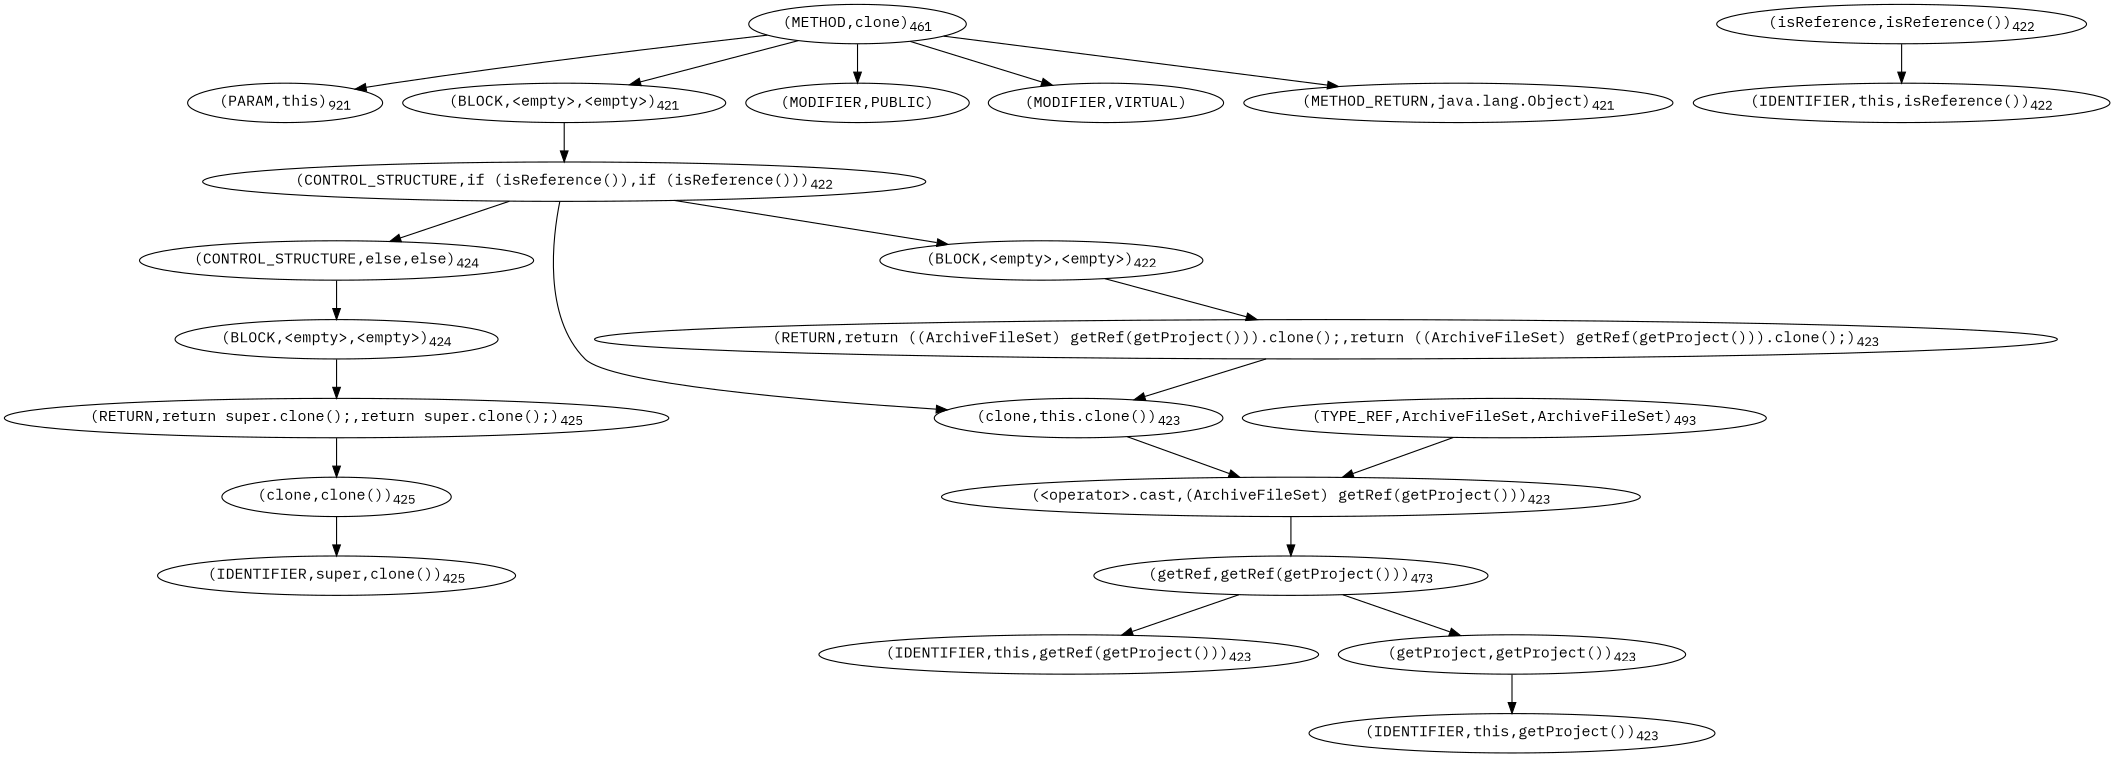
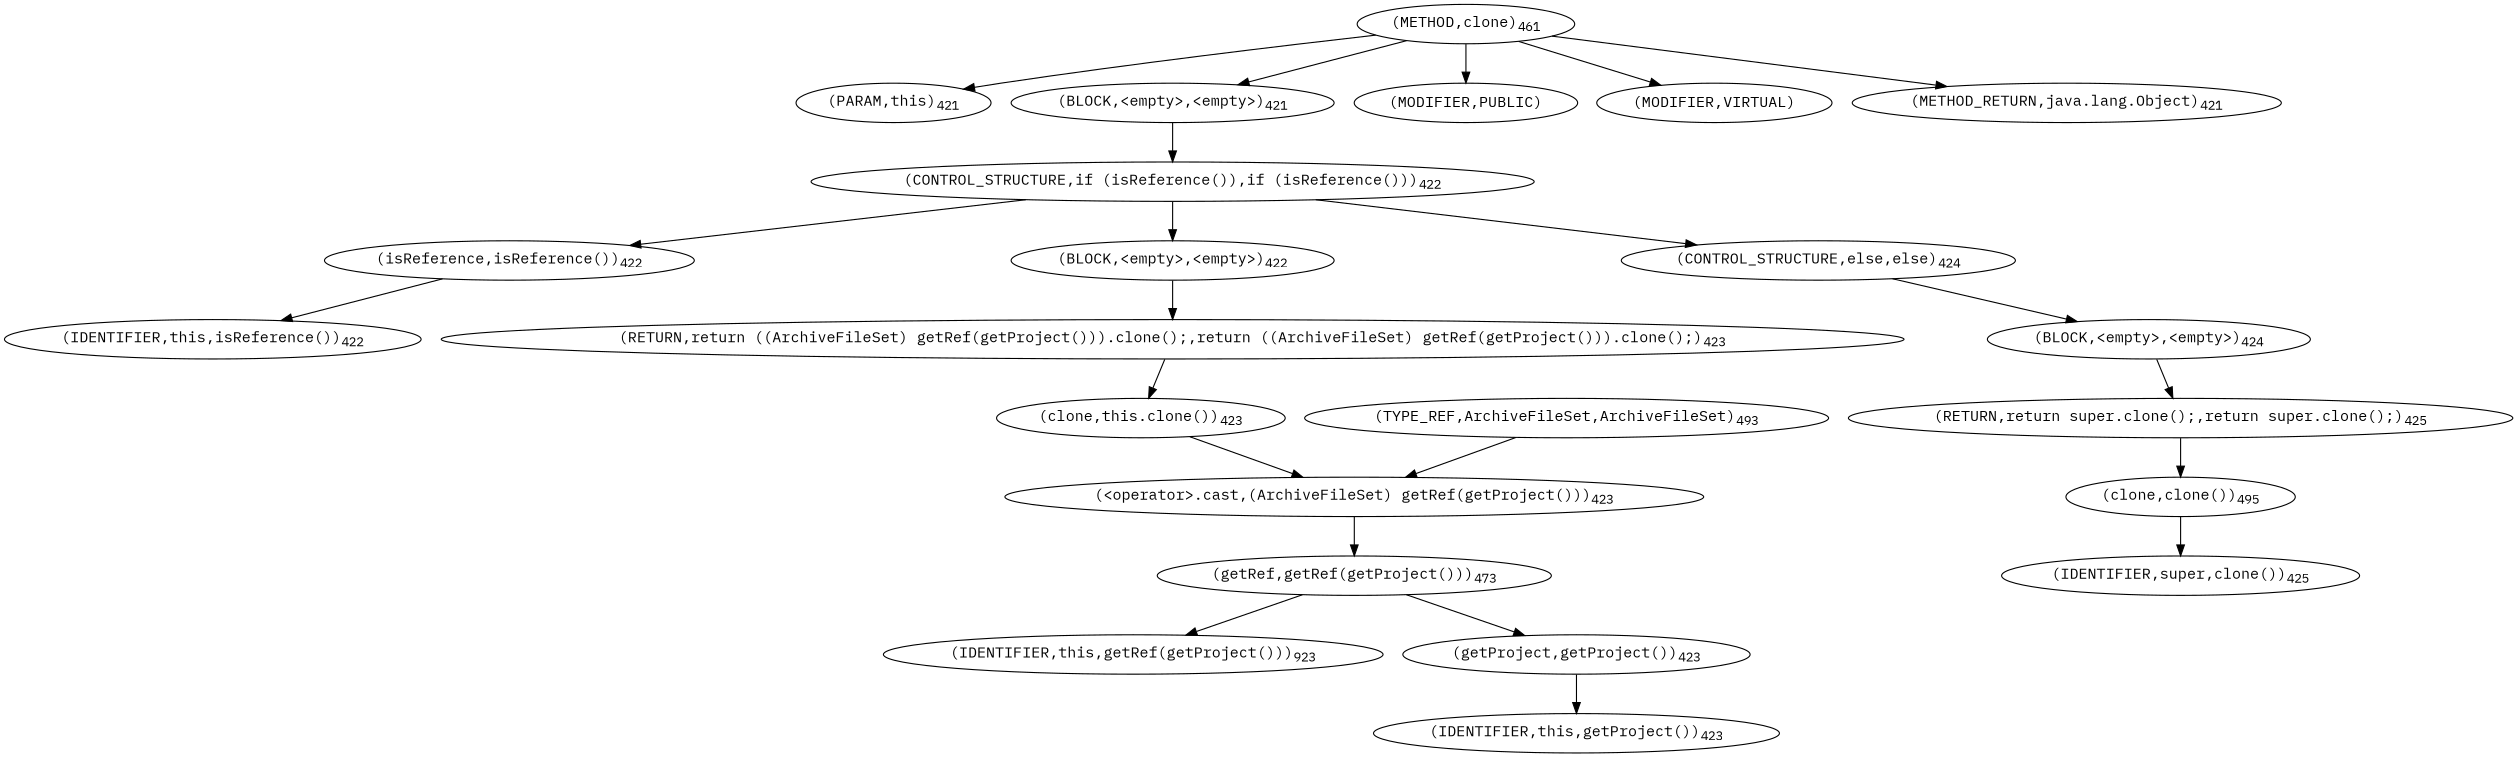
  digraph {
    fontname="IBM Plex Mono"
    node [fontname="IBM Plex Mono"]
    edge [fontname="IBM Plex Mono"]
    n1 [label=<(METHOD,clone)<SUB>461</SUB>>]
-   n2 [label=<(PARAM,this)<SUB>921</SUB>>]
+   n2 [label=<(PARAM,this)<SUB>421</SUB>>]
    n3 [label=<(BLOCK,&lt;empty&gt;,&lt;empty&gt;)<SUB>421</SUB>>]
    n4 [label=<(MODIFIER,PUBLIC)>]
    n5 [label=<(MODIFIER,VIRTUAL)>]
    n6 [label=<(METHOD_RETURN,java.lang.Object)<SUB>421</SUB>>]
    n7 [label=<(CONTROL_STRUCTURE,if (isReference()),if (isReference()))<SUB>422</SUB>>]
    n8 [label=<(isReference,isReference())<SUB>422</SUB>>]
    n9 [label=<(BLOCK,&lt;empty&gt;,&lt;empty&gt;)<SUB>422</SUB>>]
    n10 [label=<(CONTROL_STRUCTURE,else,else)<SUB>424</SUB>>]
    n11 [label=<(IDENTIFIER,this,isReference())<SUB>422</SUB>>]
    n12 [label=<(RETURN,return ((ArchiveFileSet) getRef(getProject())).clone();,return ((ArchiveFileSet) getRef(getProject())).clone();)<SUB>423</SUB>>]
    n13 [label=<(BLOCK,&lt;empty&gt;,&lt;empty&gt;)<SUB>424</SUB>>]
    n14 [label=<(clone,this.clone())<SUB>423</SUB>>]
    n15 [label=<(&lt;operator&gt;.cast,(ArchiveFileSet) getRef(getProject()))<SUB>423</SUB>>]
    n16 [label=<(getRef,getRef(getProject()))<SUB>473</SUB>>]
    n17 [label=<(TYPE_REF,ArchiveFileSet,ArchiveFileSet)<SUB>493</SUB>>]
-   n18 [label=<(IDENTIFIER,this,getRef(getProject()))<SUB>423</SUB>>]
+   n18 [label=<(IDENTIFIER,this,getRef(getProject()))<SUB>923</SUB>>]
    n19 [label=<(getProject,getProject())<SUB>423</SUB>>]
    n20 [label=<(IDENTIFIER,this,getProject())<SUB>423</SUB>>]
    n21 [label=<(RETURN,return super.clone();,return super.clone();)<SUB>425</SUB>>]
-   n22 [label=<(clone,clone())<SUB>425</SUB>>]
+   n22 [label=<(clone,clone())<SUB>495</SUB>>]
    n23 [label=<(IDENTIFIER,super,clone())<SUB>425</SUB>>]
    n1 -> n2
    n1 -> n3
    n1 -> n4
    n1 -> n5
    n1 -> n6
    n3 -> n7
-   n7 -> n14
+   n7 -> n8
    n7 -> n9
    n7 -> n10
    n8 -> n11
    n9 -> n12
    n10 -> n13
    n12 -> n14
    n13 -> n21
    n14 -> n15
    n15 -> n16
    n16 -> n18
    n16 -> n19
    n17 -> n15
    n19 -> n20
    n21 -> n22
    n22 -> n23
  }
